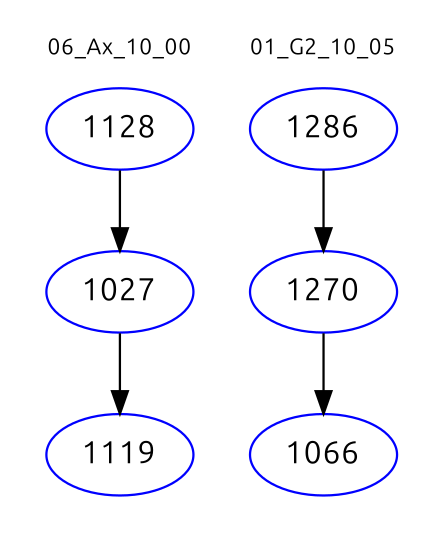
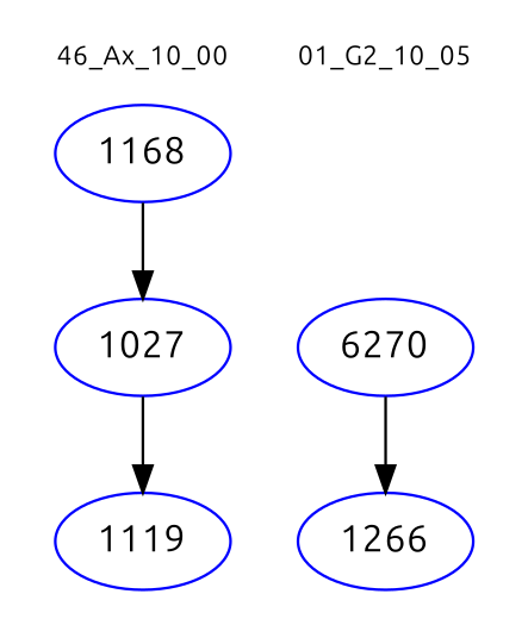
  digraph {
    fontname=Ubuntu
    node [color=blue fontname=Ubuntu]
    edge [color=black fontname=Ubuntu]
-   n1 [label=1128]
+   n1 [label=1168]
    n2 [label=1027]
    n3 [label=1119]
-   n4 [label=1286]
-   n5 [label=1270]
-   n6 [label=1066]
+   n5 [label=6270]
+   n6 [label=1266]
    subgraph cluster_1 {
      color=white
      fontsize=10
-     label="06_Ax_10_00"
+     label="46_Ax_10_00"
      n1
      n2
      n3
    }
    subgraph cluster_2 {
      color=white
      fontsize=10
      label="01_G2_10_05"
-     n4
      n5
      n6
    }
    n1 -> n2
    n2 -> n3
-   n4 -> n5
    n5 -> n6
  }
